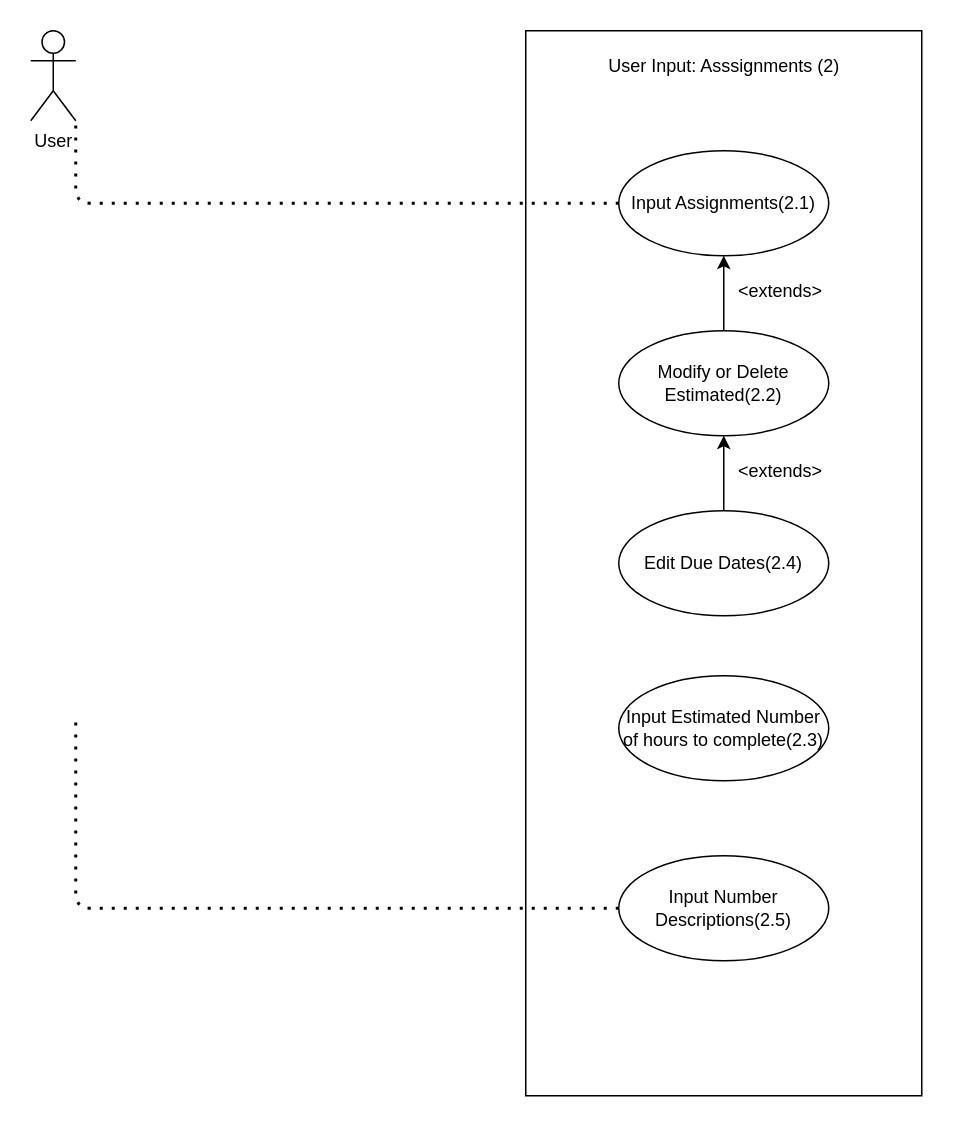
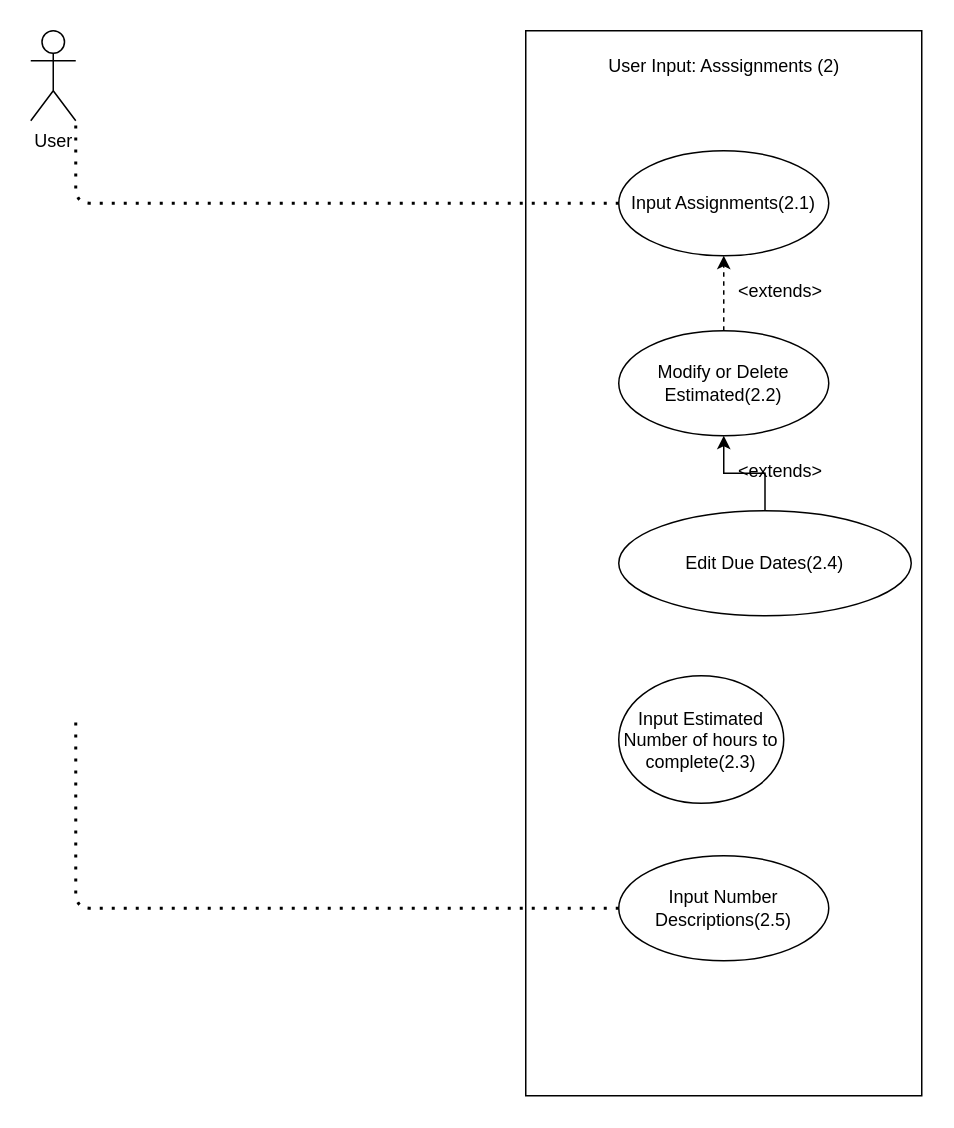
  <mxCell id="0" />
  <mxCell id="1" parent="0" />
  <mxCell id="2" value="User Input: Asssignments (2)&lt;br&gt;&lt;br&gt;&lt;br&gt;&lt;br&gt;&lt;br&gt;&lt;br&gt;&lt;br&gt;&lt;br&gt;&lt;br&gt;&lt;br&gt;&lt;br&gt;&lt;br&gt;&lt;br&gt;&lt;br&gt;&lt;br&gt;&lt;br&gt;&lt;br&gt;&lt;br&gt;&lt;br&gt;&lt;br&gt;&lt;br&gt;&lt;br&gt;&lt;br&gt;&lt;br&gt;&lt;br&gt;&lt;br&gt;&lt;br&gt;&lt;br&gt;&lt;br&gt;&lt;br&gt;&lt;br&gt;&lt;br&gt;&lt;br&gt;&lt;br&gt;&lt;br&gt;&lt;br&gt;&lt;br&gt;&lt;br&gt;&lt;br&gt;&lt;br&gt;&lt;br&gt;&lt;br&gt;&lt;br&gt;&lt;br&gt;&lt;br&gt;&lt;br&gt;&lt;br&gt;" style="html=1;" vertex="1" parent="1"><mxGeometry x="350" y="20" width="264" height="710" as="geometry" /></mxCell>
  <mxCell id="3" value="User&lt;br&gt;" style="shape=umlActor;verticalLabelPosition=bottom;verticalAlign=top;html=1;" vertex="1" parent="1"><mxGeometry x="20" y="20" width="30" height="60" as="geometry" /></mxCell>
  <mxCell id="4" value="Input Assignments(2.1)" style="ellipse;whiteSpace=wrap;html=1;" vertex="1" parent="1"><mxGeometry x="412" y="100" width="140" height="70" as="geometry" /></mxCell>
- <mxCell id="5" style="edgeStyle=orthogonalEdgeStyle;rounded=0;orthogonalLoop=1;jettySize=auto;html=1;exitX=0.5;exitY=0;exitDx=0;exitDy=0;" edge="1" parent="1" source="6" target="4"><mxGeometry relative="1" as="geometry" /></mxCell>
+ <mxCell id="5" style="edgeStyle=orthogonalEdgeStyle;rounded=0;orthogonalLoop=1;jettySize=auto;html=1;exitX=0.5;exitY=0;exitDx=0;exitDy=0;dashed=1;" edge="1" parent="1" source="6" target="4"><mxGeometry relative="1" as="geometry" /></mxCell>
  <mxCell id="6" value="Modify or Delete Estimated(2.2)" style="ellipse;whiteSpace=wrap;html=1;" vertex="1" parent="1"><mxGeometry x="412" y="220" width="140" height="70" as="geometry" /></mxCell>
- <mxCell id="7" value="Input Estimated Number of hours to complete(2.3)" style="ellipse;whiteSpace=wrap;html=1;" vertex="1" parent="1"><mxGeometry x="412" y="450" width="140" height="70" as="geometry" /></mxCell>
+ <mxCell id="7" value="Input Estimated Number of hours to complete(2.3)" style="ellipse;whiteSpace=wrap;html=1;" vertex="1" parent="1"><mxGeometry x="412" y="450" width="110" height="85" as="geometry" /></mxCell>
  <mxCell id="8" style="edgeStyle=orthogonalEdgeStyle;rounded=0;orthogonalLoop=1;jettySize=auto;html=1;exitX=0.5;exitY=0;exitDx=0;exitDy=0;entryX=0.5;entryY=1;entryDx=0;entryDy=0;" edge="1" parent="1" source="9" target="6"><mxGeometry relative="1" as="geometry" /></mxCell>
- <mxCell id="9" value="Edit Due Dates(2.4)" style="ellipse;whiteSpace=wrap;html=1;" vertex="1" parent="1"><mxGeometry x="412" y="340" width="140" height="70" as="geometry" /></mxCell>
+ <mxCell id="9" value="Edit Due Dates(2.4)" style="ellipse;whiteSpace=wrap;html=1;" vertex="1" parent="1"><mxGeometry x="412" y="340" width="195" height="70" as="geometry" /></mxCell>
  <mxCell id="10" value="Input Number Descriptions(2.5)" style="ellipse;whiteSpace=wrap;html=1;" vertex="1" parent="1"><mxGeometry x="412" y="570" width="140" height="70" as="geometry" /></mxCell>
  <mxCell id="11" value="" style="endArrow=none;dashed=1;html=1;dashPattern=1 3;strokeWidth=2;entryX=1;entryY=1;entryDx=0;entryDy=0;entryPerimeter=0;exitX=0;exitY=0.5;exitDx=0;exitDy=0;" edge="1" parent="1" source="4" target="3"><mxGeometry width="50" height="50" relative="1" as="geometry"><mxPoint x="480" y="350" as="sourcePoint" /><mxPoint x="530" y="300" as="targetPoint" /><Array as="points"><mxPoint x="50" y="135" /></Array></mxGeometry></mxCell>
  <mxCell id="12" value="" style="endArrow=none;dashed=1;html=1;dashPattern=1 3;strokeWidth=2;exitX=0;exitY=0.5;exitDx=0;exitDy=0;" edge="1" parent="1" source="10"><mxGeometry width="50" height="50" relative="1" as="geometry"><mxPoint x="50" y="610" as="sourcePoint" /><mxPoint x="50" y="480" as="targetPoint" /><Array as="points"><mxPoint x="50" y="605" /></Array></mxGeometry></mxCell>
  <mxCell id="13" value="&lt;extends&gt;" style="text;align=center;fontStyle=0;verticalAlign=middle;spacingLeft=3;spacingRight=3;strokeColor=none;rotatable=0;points=[[0,0.5],[1,0.5]];portConstraint=eastwest;" vertex="1" parent="1"><mxGeometry x="480" y="300" width="80" height="26" as="geometry" /></mxCell>
  <mxCell id="14" value="&lt;extends&gt;" style="text;align=center;fontStyle=0;verticalAlign=middle;spacingLeft=3;spacingRight=3;strokeColor=none;rotatable=0;points=[[0,0.5],[1,0.5]];portConstraint=eastwest;" vertex="1" parent="1"><mxGeometry x="480" y="180" width="80" height="26" as="geometry" /></mxCell>
